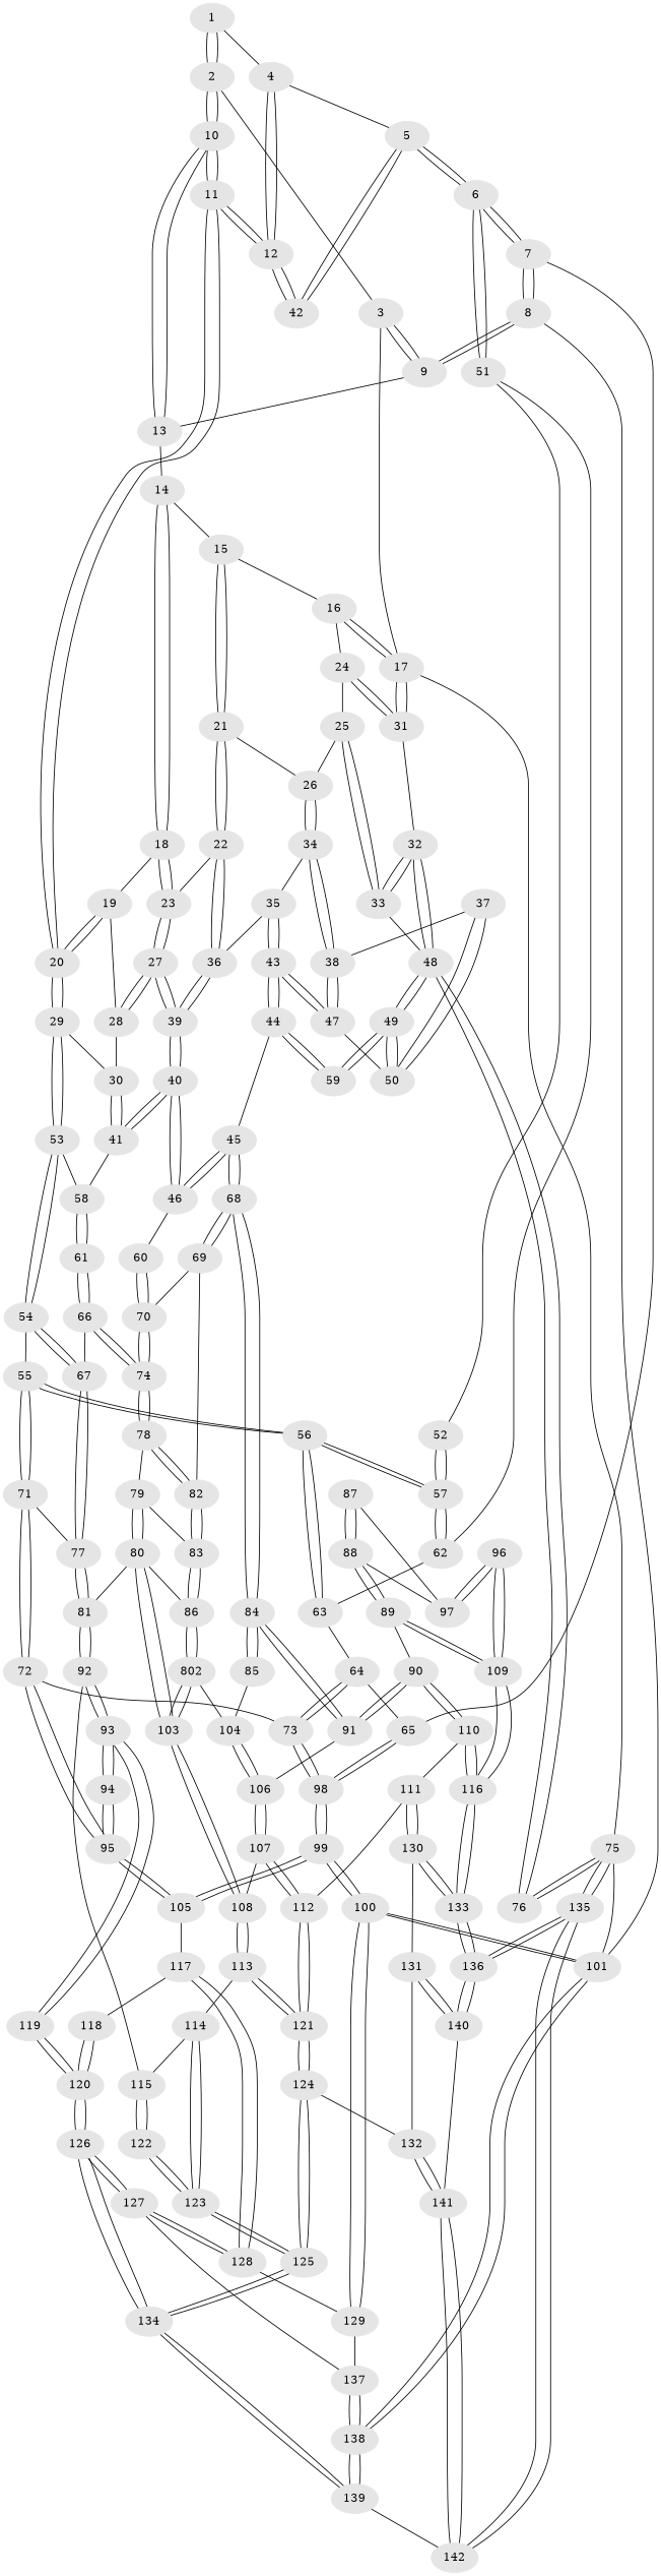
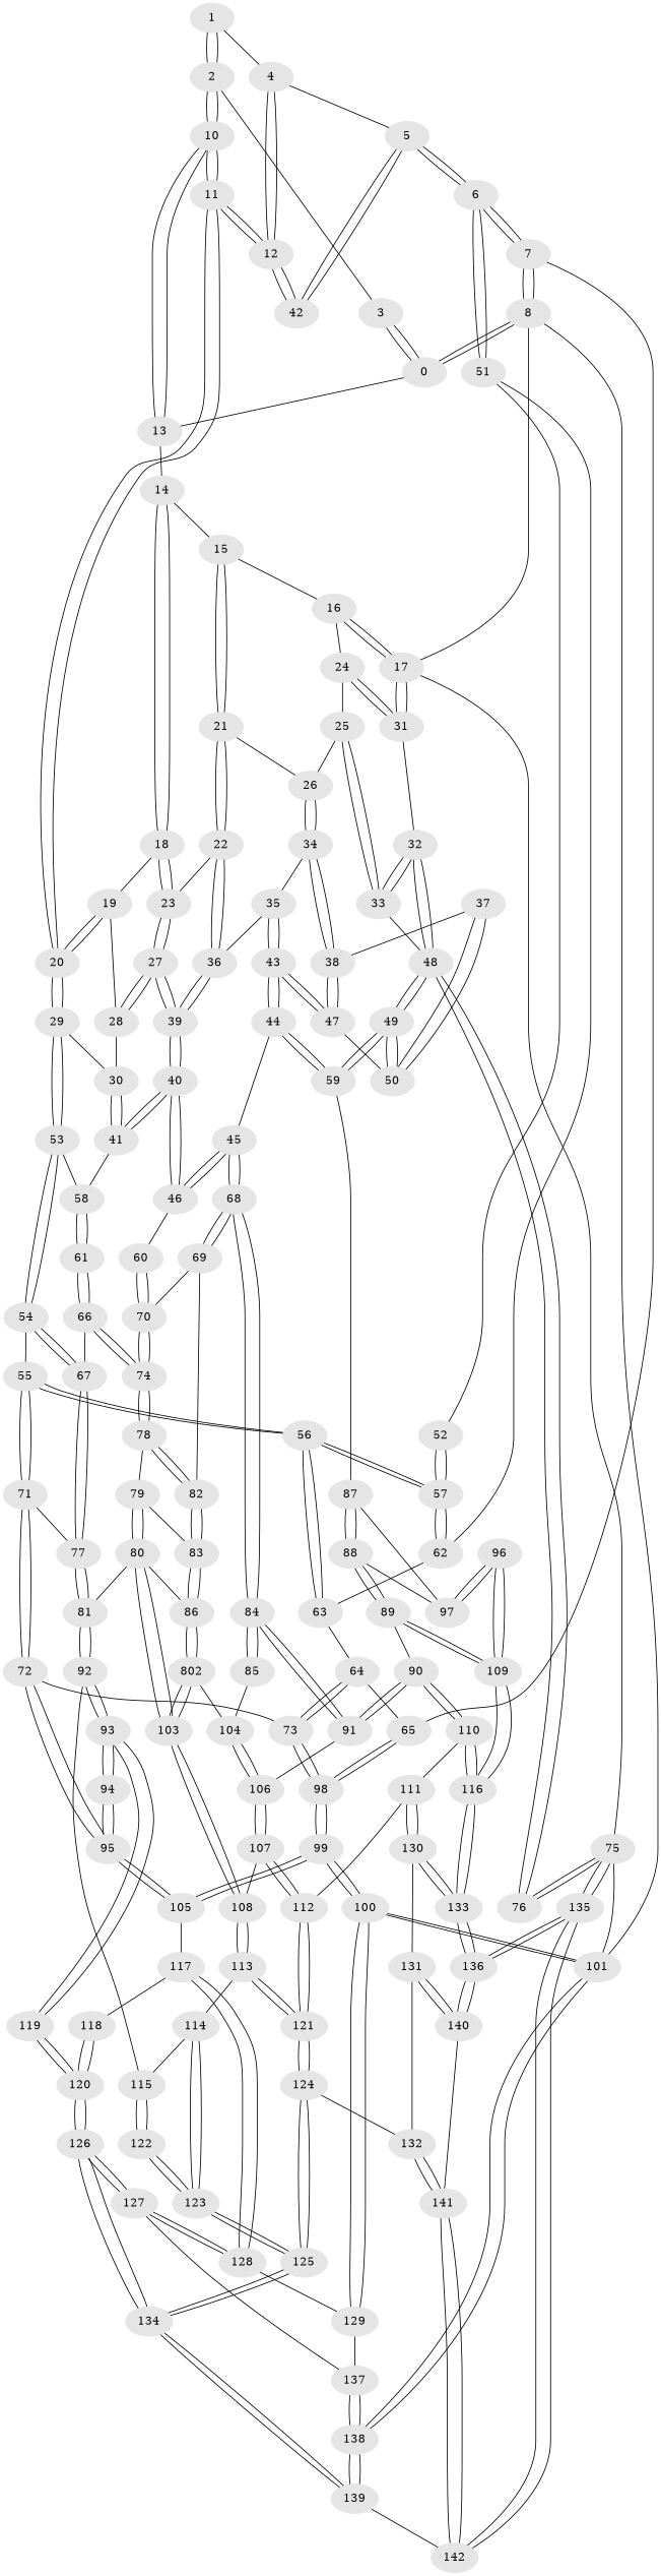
  graph {
    node [color=gray90 style=filled]
    1
    2
    4
    3
    10
    5
    12
-   9
+   9 [label=0]
    13
    11
    6
    42
    7
    51
    8
    65
    52
    62
    17
    101
    98
    31
    75
    138
    14
    20
    29
    15
    18
    16
    21
    19
    23
    24
    22
    26
    25
    32
    76
    135
    28
    27
    30
    53
    36
    34
    39
    33
    48
    35
    38
    40
    41
    58
    54
    49
    37
    50
    43
    47
    44
    46
    60
    61
    45
    59
    68
    87
    69
    84
    70
    57
    63
    55
    67
    56
    71
    77
    72
    64
    66
    88
    97
    74
    73
    99
    78
    81
    82
    85
    91
    83
    95
    105
    79
    136
    142
    96
    109
    92
    80
    103
    86
    108
    93
    115
    n107 [label=802]
    104
    106
    89
    90
    110
    116
    111
    107
    94
    119
    122
    120
    117
    100
    129
    137
    139
    113
    118
    128
    112
    121
    114
    133
    130
    131
    124
    123
    125
    126
    134
    127
    132
    141
    140
    1 -- 2
    1 -- 2
    1 -- 4
    2 -- 3
    2 -- 10
    2 -- 10
    4 -- 5
    4 -- 12
    4 -- 12
    3 -- 9
    3 -- 9
    10 -- 13
    10 -- 13
    10 -- 11
    10 -- 11
    5 -- 6
    5 -- 6
    5 -- 42
    5 -- 42
    12 -- 42
    12 -- 42
    9 -- 13
    13 -- 14
    11 -- 12
    11 -- 12
    11 -- 20
    11 -- 20
    6 -- 7
    6 -- 7
    6 -- 51
    6 -- 51
    7 -- 8
    7 -- 8
    7 -- 65
    51 -- 52
    51 -- 62
    8 -- 9
    8 -- 9
-   3 -- 17
+   8 -- 17
    8 -- 101
    65 -- 98
    65 -- 98
    52 -- 57
    52 -- 57
    62 -- 63
    17 -- 31
    17 -- 31
    17 -- 75
    101 -- 138
    101 -- 138
    98 -- 99
    98 -- 99
    31 -- 32
    75 -- 101
    75 -- 76
    75 -- 76
    75 -- 135
    75 -- 135
    138 -- 139
    138 -- 139
    14 -- 15
    14 -- 18
    14 -- 18
    20 -- 29
    20 -- 29
    29 -- 30
    29 -- 53
    29 -- 53
    15 -- 16
    15 -- 21
    15 -- 21
    18 -- 19
    18 -- 23
    18 -- 23
    16 -- 17
    16 -- 17
    16 -- 24
    21 -- 22
    21 -- 22
    21 -- 26
    19 -- 20
    19 -- 20
    19 -- 28
    23 -- 27
    23 -- 27
    24 -- 31
    24 -- 31
    24 -- 25
    22 -- 23
    22 -- 36
    22 -- 36
    26 -- 34
    26 -- 34
    25 -- 26
    25 -- 33
    25 -- 33
    32 -- 33
    32 -- 33
    32 -- 48
    32 -- 48
    135 -- 136
    135 -- 136
    135 -- 142
    135 -- 142
    28 -- 30
    27 -- 28
    27 -- 28
    27 -- 39
    27 -- 39
    30 -- 41
    30 -- 41
    53 -- 58
    53 -- 54
    53 -- 54
    36 -- 39
    36 -- 39
    34 -- 35
    34 -- 38
    34 -- 38
    39 -- 40
    39 -- 40
    33 -- 48
    48 -- 76
    48 -- 76
    48 -- 49
    48 -- 49
    35 -- 36
    35 -- 43
    35 -- 43
    38 -- 47
    38 -- 47
    40 -- 41
    40 -- 41
    40 -- 46
    40 -- 46
    41 -- 58
    58 -- 61
    58 -- 61
    54 -- 55
    54 -- 67
    54 -- 67
    49 -- 50
    49 -- 50
    49 -- 59
    49 -- 59
    37 -- 38
    37 -- 50
    37 -- 50
    43 -- 47
    43 -- 47
    43 -- 44
    43 -- 44
    47 -- 50
    44 -- 45
    44 -- 59
    44 -- 59
    46 -- 60
    60 -- 70
    60 -- 70
    61 -- 66
    61 -- 66
    45 -- 46
    45 -- 46
    45 -- 68
    45 -- 68
+   59 -- 87
    68 -- 69
    68 -- 69
    68 -- 84
    68 -- 84
    87 -- 88
    87 -- 88
    87 -- 97
    69 -- 70
    69 -- 82
    84 -- 85
    84 -- 85
    84 -- 91
    84 -- 91
    70 -- 74
    70 -- 74
    57 -- 62
    57 -- 62
    63 -- 64
    55 -- 56
    55 -- 56
    55 -- 71
    55 -- 71
    67 -- 77
    67 -- 77
    56 -- 57
    56 -- 57
    56 -- 63
    56 -- 63
    71 -- 77
    71 -- 72
    71 -- 72
    77 -- 81
    77 -- 81
    72 -- 73
    72 -- 95
    72 -- 95
    64 -- 65
    64 -- 73
    64 -- 73
    66 -- 67
    66 -- 74
    66 -- 74
    88 -- 97
    88 -- 89
    88 -- 89
    74 -- 78
    74 -- 78
    73 -- 98
    73 -- 98
    99 -- 105
    99 -- 105
    99 -- 100
    99 -- 100
    78 -- 82
    78 -- 82
    78 -- 79
    81 -- 92
    81 -- 92
    82 -- 83
    82 -- 83
    85 -- 104
    91 -- 106
    83 -- 86
    83 -- 86
    95 -- 105
    95 -- 105
    105 -- 117
    79 -- 83
    79 -- 80
    79 -- 80
    136 -- 140
    136 -- 140
    96 -- 97
    96 -- 97
    96 -- 109
    96 -- 109
    109 -- 116
    109 -- 116
    92 -- 93
    92 -- 93
    92 -- 115
    80 -- 81
    80 -- 103
    80 -- 103
    80 -- 86
    103 -- 108
    103 -- 108
    86 -- n107
    86 -- n107
    108 -- 113
    108 -- 113
    93 -- 94
    93 -- 94
    93 -- 119
    93 -- 119
    115 -- 122
    115 -- 122
    n107 -- 103
    n107 -- 103
    n107 -- 104
    104 -- 106
    104 -- 106
    106 -- 107
    106 -- 107
    89 -- 109
    89 -- 109
    89 -- 90
    90 -- 91
    90 -- 91
    90 -- 110
    90 -- 110
    110 -- 116
    110 -- 116
    110 -- 111
    116 -- 133
    116 -- 133
    111 -- 112
    111 -- 130
    111 -- 130
    107 -- 108
    107 -- 112
    107 -- 112
    94 -- 95
    94 -- 95
    119 -- 120
    119 -- 120
    122 -- 123
    122 -- 123
    120 -- 126
    120 -- 126
    117 -- 118
    117 -- 128
    117 -- 128
    100 -- 101
    100 -- 101
    100 -- 129
    100 -- 129
    129 -- 137
    137 -- 138
    137 -- 138
    139 -- 142
    113 -- 121
    113 -- 121
    113 -- 114
    118 -- 120
    118 -- 120
    128 -- 129
    112 -- 121
    112 -- 121
    121 -- 124
    121 -- 124
    114 -- 115
    114 -- 123
    114 -- 123
    133 -- 136
    133 -- 136
    130 -- 133
    130 -- 133
    130 -- 131
    131 -- 132
    131 -- 140
    131 -- 140
    124 -- 125
    124 -- 125
    124 -- 132
    123 -- 125
    123 -- 125
    125 -- 134
    125 -- 134
    126 -- 134
    126 -- 134
    126 -- 127
    126 -- 127
    134 -- 139
    134 -- 139
    127 -- 137
    127 -- 128
    127 -- 128
    132 -- 141
    132 -- 141
    141 -- 142
    141 -- 142
    140 -- 141
  }
